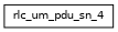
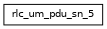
  digraph {
    rankdir=LR
-   n1 [color=black fillcolor=white fontname=Helvetica fontsize=10 height=0.2 label=rlc_um_pdu_sn_4 shape=record style=filled width=0.4]
+   n1 [color=black fillcolor=white fontname=Helvetica fontsize=10 height=0.2 label=rlc_um_pdu_sn_5 shape=record style=filled width=0.4]
  }
